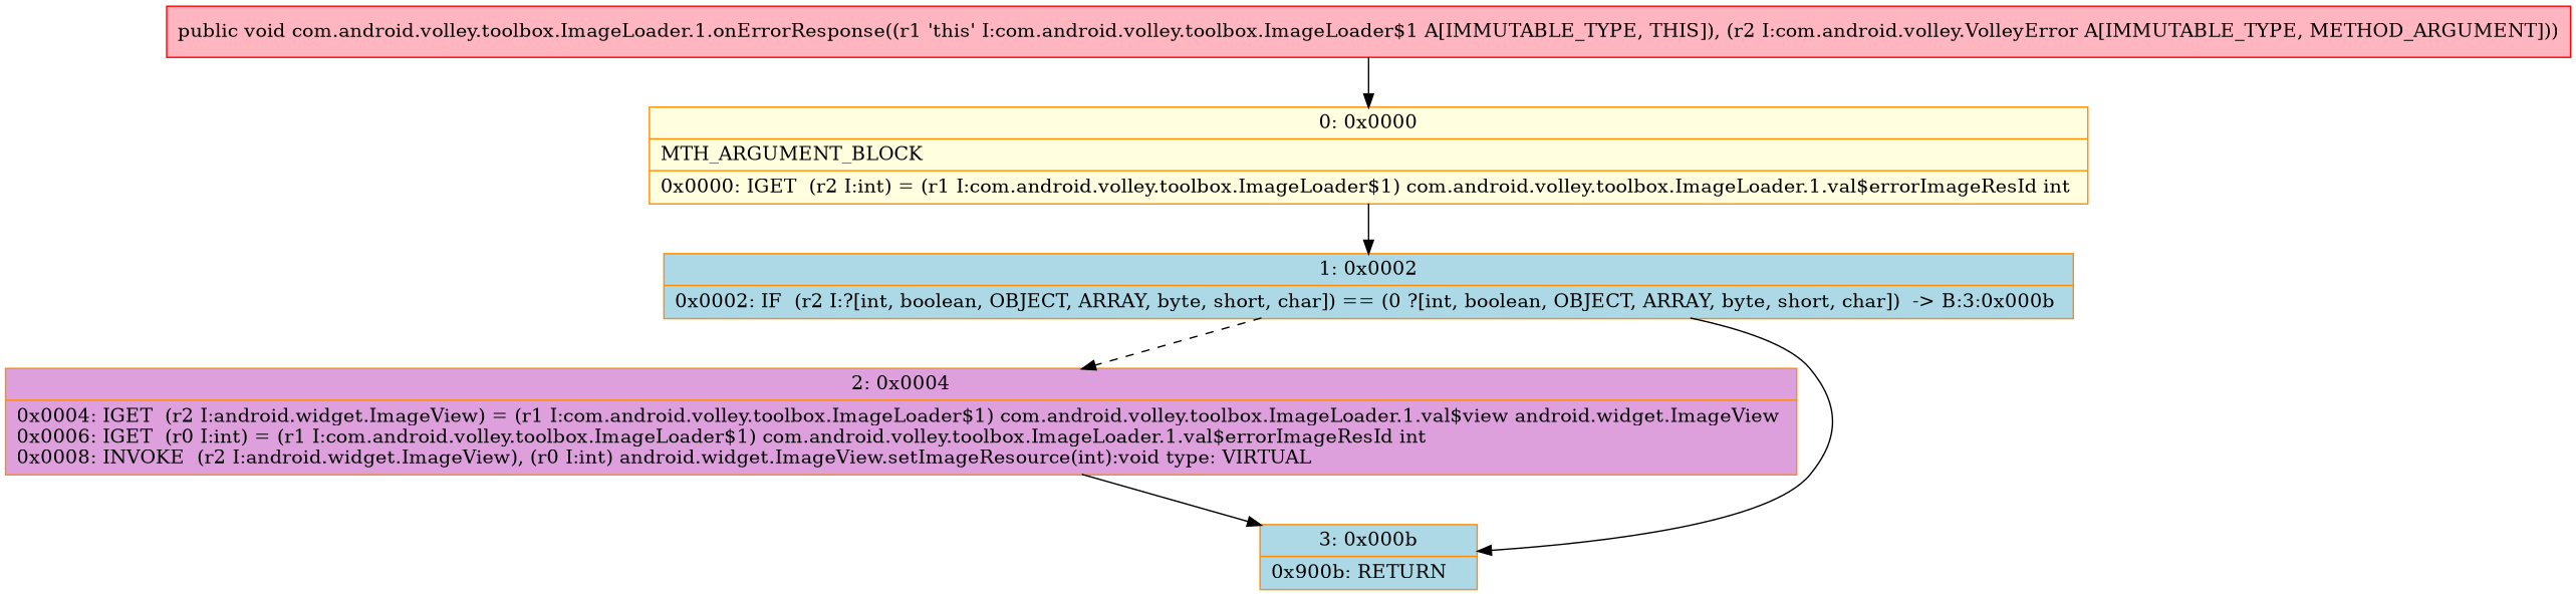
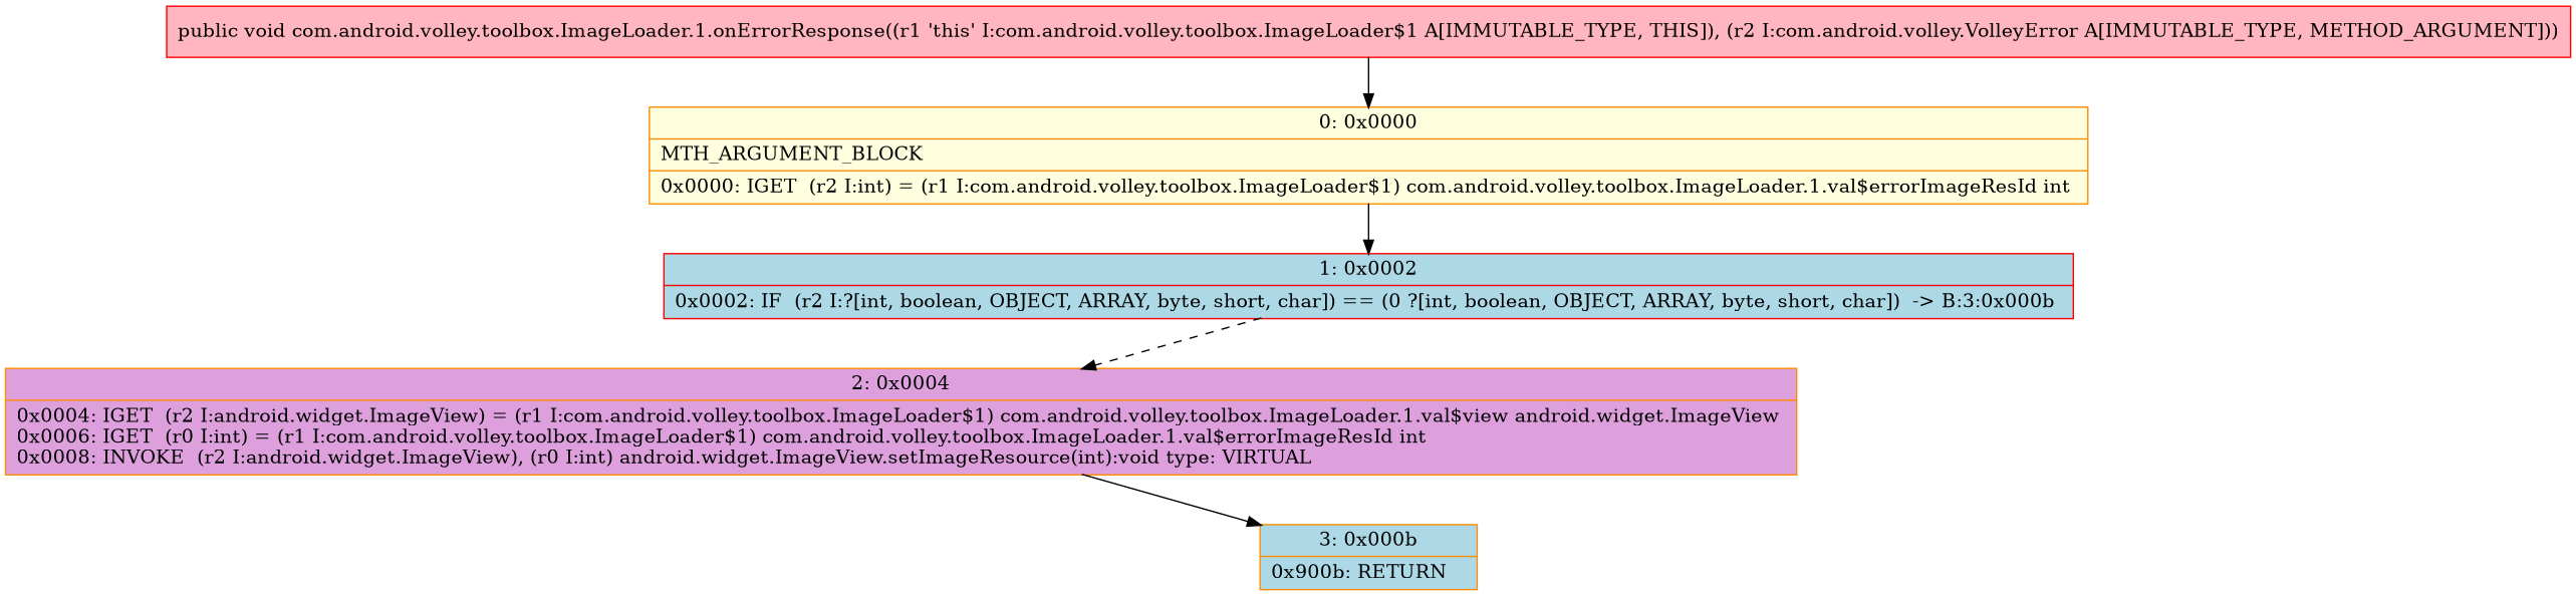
  digraph {
    node [color=darkorange fillcolor=lightblue shape=record style=filled]
    n1 [fillcolor=lightyellow label="{0\:\ 0x0000|MTH_ARGUMENT_BLOCK\l|0x0000: IGET  (r2 I:int) = (r1 I:com.android.volley.toolbox.ImageLoader$1) com.android.volley.toolbox.ImageLoader.1.val$errorImageResId int \l}"]
-   n2 [label="{1\:\ 0x0002|0x0002: IF  (r2 I:?[int, boolean, OBJECT, ARRAY, byte, short, char]) == (0 ?[int, boolean, OBJECT, ARRAY, byte, short, char])  \-\> B:3:0x000b \l}"]
+   n2 [color=red label="{1\:\ 0x0002|0x0002: IF  (r2 I:?[int, boolean, OBJECT, ARRAY, byte, short, char]) == (0 ?[int, boolean, OBJECT, ARRAY, byte, short, char])  \-\> B:3:0x000b \l}"]
    n3 [fillcolor=plum label="{2\:\ 0x0004|0x0004: IGET  (r2 I:android.widget.ImageView) = (r1 I:com.android.volley.toolbox.ImageLoader$1) com.android.volley.toolbox.ImageLoader.1.val$view android.widget.ImageView \l0x0006: IGET  (r0 I:int) = (r1 I:com.android.volley.toolbox.ImageLoader$1) com.android.volley.toolbox.ImageLoader.1.val$errorImageResId int \l0x0008: INVOKE  (r2 I:android.widget.ImageView), (r0 I:int) android.widget.ImageView.setImageResource(int):void type: VIRTUAL \l}"]
    n4 [label="{3\:\ 0x000b|0x900b: RETURN   \l}"]
    n5 [color=red fillcolor=lightpink label="{public void com.android.volley.toolbox.ImageLoader.1.onErrorResponse((r1 'this' I:com.android.volley.toolbox.ImageLoader$1 A[IMMUTABLE_TYPE, THIS]), (r2 I:com.android.volley.VolleyError A[IMMUTABLE_TYPE, METHOD_ARGUMENT])) }"]
    n1 -> n2
    n2 -> n3 [style=dashed]
-   n2 -> n4
    n3 -> n4
    n5 -> n1
  }
